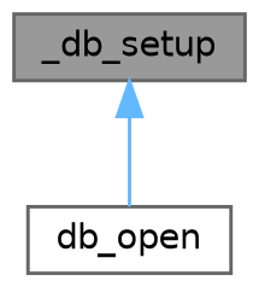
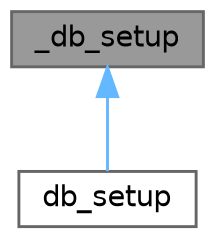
  digraph {
    rankdir=TB
    node [fontname=Helvetica fontsize=10 shape=box style=filled]
    n1 [color=gray40 fillcolor=grey60 fontcolor=black height=0.2 label=_db_setup width=0.4]
-   n2 [color=grey40 fillcolor=white height=0.2 label=db_open width=0.4]
+   n2 [color=grey40 fillcolor=white height=0.2 label=db_setup width=0.4]
    n1 -> n2 [color=steelblue1 dir=back fontname=Helvetica fontsize=10 labelfontname=Helvetica labelfontsize=10 style=solid]
  }
